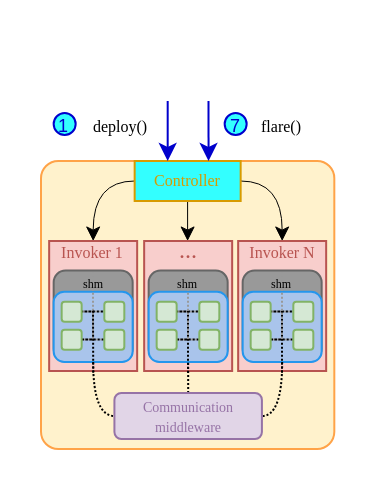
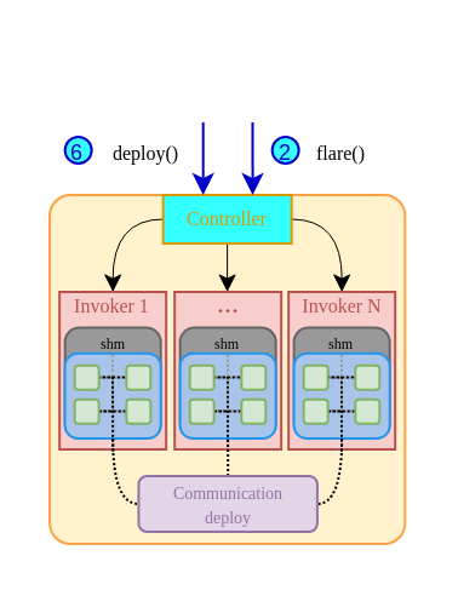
  <mxCell id="0" />
  <mxCell id="1" parent="0" />
  <mxCell id="2" value="&lt;font style=&quot;font-size: 8px;&quot; data-font-src=&quot;https://fonts.googleapis.com/css?family=Linux+Libertine&quot; face=&quot;Linux Libertine&quot;&gt;deploy()&lt;/font&gt;" style="text;html=1;align=center;verticalAlign=middle;whiteSpace=wrap;rounded=0;" parent="1" vertex="1"><mxGeometry x="29.66" y="47" width="60" height="30" as="geometry" /></mxCell>
  <mxCell id="3" value="&lt;font style=&quot;font-size: 8px;&quot; data-font-src=&quot;https://fonts.googleapis.com/css?family=Linux+Libertine&quot; face=&quot;Linux Libertine&quot;&gt;flare()&lt;/font&gt;" style="text;html=1;align=center;verticalAlign=middle;whiteSpace=wrap;rounded=0;" parent="1" vertex="1"><mxGeometry x="116.08" y="46.5" width="49" height="30" as="geometry" /></mxCell>
  <mxCell id="4" value="" style="rounded=1;whiteSpace=wrap;html=1;fontColor=default;fillColor=#FFF2CC;arcSize=6;fillStyle=auto;strokeColor=#ffa348;" parent="1" vertex="1"><mxGeometry y="80" width="146.66" height="144" as="geometry" x="20" /></mxCell>
  <mxCell id="5" value="&lt;div style=&quot;font-size: 8px;&quot; align=&quot;center&quot;&gt;&lt;font style=&quot;font-size: 8px;&quot;&gt;Invoker 1&lt;/font&gt;&lt;/div&gt;&lt;div style=&quot;font-size: 8px;&quot; align=&quot;center&quot;&gt;&lt;font style=&quot;font-size: 8px;&quot;&gt;&lt;br&gt;&lt;/font&gt;&lt;/div&gt;&lt;div style=&quot;font-size: 9px;&quot; align=&quot;center&quot;&gt;&lt;font style=&quot;font-size: 9px;&quot;&gt;&lt;br&gt;&lt;/font&gt;&lt;/div&gt;&lt;div style=&quot;font-size: 9px;&quot; align=&quot;center&quot;&gt;&lt;font style=&quot;font-size: 9px;&quot;&gt;&lt;br&gt;&lt;/font&gt;&lt;/div&gt;&lt;div style=&quot;font-size: 9px;&quot; align=&quot;center&quot;&gt;&lt;font style=&quot;font-size: 9px;&quot;&gt;&lt;br&gt;&lt;/font&gt;&lt;/div&gt;&lt;div style=&quot;font-size: 9px;&quot; align=&quot;center&quot;&gt;&lt;font style=&quot;font-size: 9px;&quot;&gt;&lt;br&gt;&lt;/font&gt;&lt;/div&gt;" style="rounded=0;whiteSpace=wrap;html=1;fillColor=#f8cecc;strokeColor=#b85450;fontFamily=Linux Libertine;fontSource=https%3A%2F%2Ffonts.googleapis.com%2Fcss%3Ffamily%3DLinux%2BLibertine;align=center;fontColor=#B85450;direction=north;" parent="1" vertex="1"><mxGeometry x="24.08" y="120" width="44" height="65" as="geometry" /></mxCell>
  <mxCell id="6" value="" style="shape=image;verticalLabelPosition=bottom;labelBackgroundColor=default;verticalAlign=top;aspect=fixed;imageAspect=0;image=https://cdn-icons-png.flaticon.com/512/4703/4703650.png;" parent="1" vertex="1"><mxGeometry x="78.33" width="30" height="30" as="geometry" y="20" /></mxCell>
  <mxCell id="7" value="" style="rounded=1;whiteSpace=wrap;html=1;strokeColor=#666666;fillColor=#999999;direction=south;" parent="1" vertex="1"><mxGeometry x="26.33" y="134.74" width="39.5" height="45.09" as="geometry" /></mxCell>
  <mxCell id="8" style="edgeStyle=orthogonalEdgeStyle;rounded=0;orthogonalLoop=1;jettySize=auto;html=1;entryX=1;entryY=0.5;entryDx=0;entryDy=0;curved=1;strokeWidth=0.5;" parent="1" source="11" target="23" edge="1"><mxGeometry relative="1" as="geometry"><mxPoint x="139.33" y="130.17" as="targetPoint" /><Array as="points"><mxPoint x="140.33" y="90" /></Array></mxGeometry></mxCell>
  <mxCell id="9" style="edgeStyle=orthogonalEdgeStyle;rounded=0;orthogonalLoop=1;jettySize=auto;html=1;entryX=1;entryY=0.5;entryDx=0;entryDy=0;strokeWidth=0.5;" parent="1" source="11" target="37" edge="1"><mxGeometry relative="1" as="geometry"><mxPoint x="93.33" y="130" as="targetPoint" /></mxGeometry></mxCell>
  <mxCell id="10" style="edgeStyle=orthogonalEdgeStyle;rounded=0;orthogonalLoop=1;jettySize=auto;html=1;entryX=1;entryY=0.5;entryDx=0;entryDy=0;curved=1;exitX=0;exitY=0.5;exitDx=0;exitDy=0;strokeWidth=0.5;" parent="1" source="11" target="5" edge="1"><mxGeometry relative="1" as="geometry"><Array as="points"><mxPoint x="46.33" y="90" /></Array></mxGeometry></mxCell>
  <mxCell id="11" value="&lt;div style=&quot;font-size: 8px;&quot; align=&quot;center&quot;&gt;&lt;font color=&quot;#d79b00&quot; style=&quot;font-size: 8px;&quot;&gt;Controller&lt;/font&gt;&lt;/div&gt;" style="rounded=0;whiteSpace=wrap;html=1;fillColor=#33ffff;strokeColor=#d79b00;align=center;fontFamily=Linux Libertine;fontSource=https%3A%2F%2Ffonts.googleapis.com%2Fcss%3Ffamily%3DLinux%2BLibertine;" parent="1" vertex="1"><mxGeometry x="66.83" y="80" width="53" height="20" as="geometry" /></mxCell>
  <mxCell id="12" value="" style="rounded=1;whiteSpace=wrap;html=1;strokeColor=#2496ED;fillColor=#A9C4EB;direction=south;" parent="1" vertex="1"><mxGeometry x="26.33" y="145.41" width="39.5" height="35.09" as="geometry" /></mxCell>
  <mxCell id="13" value="" style="endArrow=none;html=1;rounded=0;strokeColor=#999999;curved=0;dashed=1;dashPattern=1 1;" parent="1" edge="1"><mxGeometry width="50" height="50" relative="1" as="geometry"><mxPoint x="46" y="168.83" as="sourcePoint" /><mxPoint x="46" y="135.74" as="targetPoint" /></mxGeometry></mxCell>
  <mxCell id="14" value="" style="endArrow=none;html=1;rounded=1;strokeColor=#999999;dashed=1;dashPattern=1 1;curved=0;" parent="1" edge="1"><mxGeometry width="50" height="50" relative="1" as="geometry"><mxPoint x="46.08" y="155.31" as="sourcePoint" /><mxPoint x="56.08" y="155.31" as="targetPoint" /><Array as="points"><mxPoint x="36.08" y="155.31" /></Array></mxGeometry></mxCell>
  <mxCell id="15" value="" style="endArrow=none;html=1;rounded=1;strokeColor=#999999;dashed=1;dashPattern=1 1;curved=0;" parent="1" edge="1"><mxGeometry width="50" height="50" relative="1" as="geometry"><mxPoint x="46.66" y="169.25" as="sourcePoint" /><mxPoint x="56.66" y="169.25" as="targetPoint" /><Array as="points"><mxPoint x="36.66" y="169.25" /></Array></mxGeometry></mxCell>
  <mxCell id="16" value="&lt;font style=&quot;font-size: 6px;&quot; data-font-src=&quot;https://fonts.googleapis.com/css?family=Linux+Libertine&quot; face=&quot;Linux Libertine&quot;&gt;shm&lt;/font&gt;" style="text;html=1;align=center;verticalAlign=middle;whiteSpace=wrap;rounded=0;" parent="1" vertex="1"><mxGeometry x="35.5" y="134.74" width="21.16" height="10" as="geometry" /></mxCell>
  <mxCell id="17" value="" style="endArrow=none;html=1;rounded=1;strokeColor=#000000;dashed=1;dashPattern=1 1;curved=0;" parent="1" edge="1"><mxGeometry width="50" height="50" relative="1" as="geometry"><mxPoint x="45.08" y="155.31" as="sourcePoint" /><mxPoint x="55.08" y="155.31" as="targetPoint" /><Array as="points"><mxPoint x="35.08" y="155.31" /></Array></mxGeometry></mxCell>
  <mxCell id="18" value="" style="rounded=1;whiteSpace=wrap;html=1;fillColor=#d5e8d4;strokeColor=#82b366;" parent="1" vertex="1"><mxGeometry x="30.33" y="150.41" width="10" height="10" as="geometry" /></mxCell>
  <mxCell id="19" value="" style="rounded=1;whiteSpace=wrap;html=1;fillColor=#d5e8d4;strokeColor=#82b366;" parent="1" vertex="1"><mxGeometry x="51.66" y="150.41" width="10" height="10" as="geometry" /></mxCell>
  <mxCell id="20" value="" style="endArrow=none;html=1;rounded=1;strokeColor=#000000;dashed=1;dashPattern=1 1;curved=0;" parent="1" edge="1"><mxGeometry width="50" height="50" relative="1" as="geometry"><mxPoint x="45.5" y="169.25" as="sourcePoint" /><mxPoint x="55.5" y="169.25" as="targetPoint" /><Array as="points"><mxPoint x="35.5" y="169.25" /></Array></mxGeometry></mxCell>
  <mxCell id="21" value="" style="rounded=1;whiteSpace=wrap;html=1;fillColor=#d5e8d4;strokeColor=#82b366;" parent="1" vertex="1"><mxGeometry x="30.33" y="164.33" width="10" height="10" as="geometry" /></mxCell>
  <mxCell id="22" value="" style="rounded=1;whiteSpace=wrap;html=1;fillColor=#d5e8d4;strokeColor=#82b366;" parent="1" vertex="1"><mxGeometry x="51.66" y="164.33" width="10" height="10" as="geometry" /></mxCell>
  <mxCell id="23" value="&lt;div style=&quot;font-size: 8px;&quot; align=&quot;center&quot;&gt;&lt;font style=&quot;font-size: 8px;&quot;&gt;Invoker N&lt;br&gt;&lt;/font&gt;&lt;/div&gt;&lt;div style=&quot;font-size: 8px;&quot; align=&quot;center&quot;&gt;&lt;font style=&quot;font-size: 8px;&quot;&gt;&lt;br&gt;&lt;/font&gt;&lt;/div&gt;&lt;div style=&quot;font-size: 9px;&quot; align=&quot;center&quot;&gt;&lt;font style=&quot;font-size: 9px;&quot;&gt;&lt;br&gt;&lt;/font&gt;&lt;/div&gt;&lt;div style=&quot;font-size: 9px;&quot; align=&quot;center&quot;&gt;&lt;font style=&quot;font-size: 9px;&quot;&gt;&lt;br&gt;&lt;/font&gt;&lt;/div&gt;&lt;div style=&quot;font-size: 9px;&quot; align=&quot;center&quot;&gt;&lt;font style=&quot;font-size: 9px;&quot;&gt;&lt;br&gt;&lt;/font&gt;&lt;/div&gt;&lt;div style=&quot;font-size: 9px;&quot; align=&quot;center&quot;&gt;&lt;font style=&quot;font-size: 9px;&quot;&gt;&lt;br&gt;&lt;/font&gt;&lt;/div&gt;" style="rounded=0;whiteSpace=wrap;html=1;fillColor=#f8cecc;strokeColor=#b85450;fontFamily=Linux Libertine;fontSource=https%3A%2F%2Ffonts.googleapis.com%2Fcss%3Ffamily%3DLinux%2BLibertine;align=center;fontColor=#B85450;direction=north;" parent="1" vertex="1"><mxGeometry x="118.58" y="120" width="44" height="65" as="geometry" /></mxCell>
  <mxCell id="24" value="" style="rounded=1;whiteSpace=wrap;html=1;strokeColor=#666666;fillColor=#999999;direction=south;" parent="1" vertex="1"><mxGeometry x="120.83" y="134.74" width="39.5" height="45.09" as="geometry" /></mxCell>
  <mxCell id="25" value="" style="rounded=1;whiteSpace=wrap;html=1;strokeColor=#2496ED;fillColor=#A9C4EB;direction=south;" parent="1" vertex="1"><mxGeometry x="120.83" y="145.41" width="39.5" height="35.09" as="geometry" /></mxCell>
  <mxCell id="26" value="" style="endArrow=none;html=1;rounded=1;strokeColor=#999999;dashed=1;dashPattern=1 1;curved=0;" parent="1" edge="1"><mxGeometry width="50" height="50" relative="1" as="geometry"><mxPoint x="140.58" y="155.31" as="sourcePoint" /><mxPoint x="150.58" y="155.31" as="targetPoint" /><Array as="points"><mxPoint x="130.58" y="155.31" /></Array></mxGeometry></mxCell>
  <mxCell id="27" value="" style="endArrow=none;html=1;rounded=1;strokeColor=#999999;dashed=1;dashPattern=1 1;curved=0;" parent="1" edge="1"><mxGeometry width="50" height="50" relative="1" as="geometry"><mxPoint x="141.16" y="169.25" as="sourcePoint" /><mxPoint x="151.16" y="169.25" as="targetPoint" /><Array as="points"><mxPoint x="131.16" y="169.25" /></Array></mxGeometry></mxCell>
  <mxCell id="28" value="" style="endArrow=none;html=1;rounded=0;strokeColor=#000000;curved=0;dashed=1;dashPattern=1 1;" parent="1" edge="1"><mxGeometry width="50" height="50" relative="1" as="geometry"><mxPoint x="140.5" y="187.83" as="sourcePoint" /><mxPoint x="140.5" y="154.74" as="targetPoint" /></mxGeometry></mxCell>
  <mxCell id="29" value="" style="endArrow=none;html=1;rounded=1;strokeColor=#000000;dashed=1;dashPattern=1 1;curved=0;" parent="1" edge="1"><mxGeometry width="50" height="50" relative="1" as="geometry"><mxPoint x="139.58" y="155.31" as="sourcePoint" /><mxPoint x="149.58" y="155.31" as="targetPoint" /><Array as="points"><mxPoint x="129.58" y="155.31" /></Array></mxGeometry></mxCell>
  <mxCell id="30" value="" style="rounded=1;whiteSpace=wrap;html=1;fillColor=#d5e8d4;strokeColor=#82b366;" parent="1" vertex="1"><mxGeometry x="124.83" y="150.41" width="10" height="10" as="geometry" /></mxCell>
  <mxCell id="31" value="" style="rounded=1;whiteSpace=wrap;html=1;fillColor=#d5e8d4;strokeColor=#82b366;" parent="1" vertex="1"><mxGeometry x="146.16" y="150.41" width="10" height="10" as="geometry" /></mxCell>
  <mxCell id="32" value="" style="endArrow=none;html=1;rounded=1;strokeColor=#000000;dashed=1;dashPattern=1 1;curved=0;" parent="1" edge="1"><mxGeometry width="50" height="50" relative="1" as="geometry"><mxPoint x="140" y="169.25" as="sourcePoint" /><mxPoint x="150" y="169.25" as="targetPoint" /><Array as="points"><mxPoint x="130" y="169.25" /></Array></mxGeometry></mxCell>
  <mxCell id="33" value="" style="rounded=1;whiteSpace=wrap;html=1;fillColor=#d5e8d4;strokeColor=#82b366;" parent="1" vertex="1"><mxGeometry x="124.83" y="164.33" width="10" height="10" as="geometry" /></mxCell>
  <mxCell id="34" value="" style="rounded=1;whiteSpace=wrap;html=1;fillColor=#d5e8d4;strokeColor=#82b366;" parent="1" vertex="1"><mxGeometry x="146.16" y="164.33" width="10" height="10" as="geometry" /></mxCell>
  <mxCell id="35" value="" style="endArrow=none;html=1;rounded=0;strokeColor=#000000;curved=0;dashed=1;dashPattern=1 1;" parent="1" edge="1"><mxGeometry width="50" height="50" relative="1" as="geometry"><mxPoint x="46.13" y="189.83" as="sourcePoint" /><mxPoint x="46" y="154.74" as="targetPoint" /></mxGeometry></mxCell>
  <mxCell id="36" value="" style="endArrow=none;html=1;rounded=0;strokeColor=#999999;curved=0;dashed=1;dashPattern=1 1;" parent="1" edge="1"><mxGeometry width="50" height="50" relative="1" as="geometry"><mxPoint x="140.5" y="168.83" as="sourcePoint" /><mxPoint x="140.5" y="135.74" as="targetPoint" /></mxGeometry></mxCell>
  <mxCell id="37" value="...&lt;br&gt;&lt;br&gt;&lt;br&gt;&lt;div&gt;&lt;br&gt;&lt;/div&gt;&lt;div&gt;&lt;br&gt;&lt;/div&gt;" style="rounded=0;whiteSpace=wrap;html=1;fillColor=#f8cecc;strokeColor=#b85450;fontFamily=Linux Libertine;fontSource=https%3A%2F%2Ffonts.googleapis.com%2Fcss%3Ffamily%3DLinux%2BLibertine;align=center;fontColor=#B85450;direction=north;" parent="1" vertex="1"><mxGeometry x="71.58" y="120" width="44" height="65" as="geometry" /></mxCell>
  <mxCell id="38" value="" style="rounded=1;whiteSpace=wrap;html=1;strokeColor=#666666;fillColor=#999999;direction=south;" parent="1" vertex="1"><mxGeometry x="73.83" y="134.74" width="39.5" height="45.09" as="geometry" /></mxCell>
  <mxCell id="39" value="" style="rounded=1;whiteSpace=wrap;html=1;strokeColor=#2496ED;fillColor=#A9C4EB;direction=south;" parent="1" vertex="1"><mxGeometry x="73.83" y="145.41" width="39.5" height="35.09" as="geometry" /></mxCell>
  <mxCell id="40" value="" style="endArrow=none;html=1;rounded=1;strokeColor=#999999;dashed=1;dashPattern=1 1;curved=0;" parent="1" edge="1"><mxGeometry width="50" height="50" relative="1" as="geometry"><mxPoint x="93.58" y="155.31" as="sourcePoint" /><mxPoint x="103.58" y="155.31" as="targetPoint" /><Array as="points"><mxPoint x="83.58" y="155.31" /></Array></mxGeometry></mxCell>
  <mxCell id="41" value="" style="endArrow=none;html=1;rounded=1;strokeColor=#999999;dashed=1;dashPattern=1 1;curved=0;" parent="1" edge="1"><mxGeometry width="50" height="50" relative="1" as="geometry"><mxPoint x="94.16" y="169.25" as="sourcePoint" /><mxPoint x="104.16" y="169.25" as="targetPoint" /><Array as="points"><mxPoint x="84.16" y="169.25" /></Array></mxGeometry></mxCell>
  <mxCell id="42" value="" style="endArrow=none;html=1;rounded=0;strokeColor=#000000;curved=0;dashed=1;dashPattern=1 1;" parent="1" edge="1"><mxGeometry width="50" height="50" relative="1" as="geometry"><mxPoint x="93.5" y="187.83" as="sourcePoint" /><mxPoint x="93.5" y="154.74" as="targetPoint" /></mxGeometry></mxCell>
  <mxCell id="43" value="" style="endArrow=none;html=1;rounded=1;strokeColor=#000000;dashed=1;dashPattern=1 1;curved=0;" parent="1" edge="1"><mxGeometry width="50" height="50" relative="1" as="geometry"><mxPoint x="92.58" y="155.31" as="sourcePoint" /><mxPoint x="102.58" y="155.31" as="targetPoint" /><Array as="points"><mxPoint x="82.58" y="155.31" /></Array></mxGeometry></mxCell>
  <mxCell id="44" value="" style="rounded=1;whiteSpace=wrap;html=1;fillColor=#d5e8d4;strokeColor=#82b366;" parent="1" vertex="1"><mxGeometry x="77.83" y="150.41" width="10" height="10" as="geometry" /></mxCell>
  <mxCell id="45" value="" style="rounded=1;whiteSpace=wrap;html=1;fillColor=#d5e8d4;strokeColor=#82b366;" parent="1" vertex="1"><mxGeometry x="99.16" y="150.41" width="10" height="10" as="geometry" /></mxCell>
  <mxCell id="46" value="" style="endArrow=none;html=1;rounded=1;strokeColor=#000000;dashed=1;dashPattern=1 1;curved=0;" parent="1" edge="1"><mxGeometry width="50" height="50" relative="1" as="geometry"><mxPoint x="93" y="169.25" as="sourcePoint" /><mxPoint x="103" y="169.25" as="targetPoint" /><Array as="points"><mxPoint x="83" y="169.25" /></Array></mxGeometry></mxCell>
  <mxCell id="47" value="" style="rounded=1;whiteSpace=wrap;html=1;fillColor=#d5e8d4;strokeColor=#82b366;" parent="1" vertex="1"><mxGeometry x="77.83" y="164.33" width="10" height="10" as="geometry" /></mxCell>
  <mxCell id="48" value="" style="rounded=1;whiteSpace=wrap;html=1;fillColor=#d5e8d4;strokeColor=#82b366;" parent="1" vertex="1"><mxGeometry x="99.16" y="164.33" width="10" height="10" as="geometry" /></mxCell>
  <mxCell id="49" value="" style="endArrow=none;html=1;rounded=0;strokeColor=#999999;curved=0;dashed=1;dashPattern=1 1;" parent="1" edge="1"><mxGeometry width="50" height="50" relative="1" as="geometry"><mxPoint x="93.5" y="168.83" as="sourcePoint" /><mxPoint x="93.5" y="135.74" as="targetPoint" /></mxGeometry></mxCell>
  <mxCell id="50" value="" style="rounded=0;whiteSpace=wrap;html=1;strokeColor=none;fillColor=#fff2cc;" parent="1" vertex="1"><mxGeometry x="35.5" y="186" width="26" height="10" as="geometry" /></mxCell>
  <mxCell id="51" style="edgeStyle=orthogonalEdgeStyle;rounded=0;orthogonalLoop=1;jettySize=auto;html=1;entryX=0;entryY=0.5;entryDx=0;entryDy=0;curved=1;startArrow=none;startFill=0;exitX=1;exitY=0.5;exitDx=0;exitDy=0;strokeWidth=1;endArrow=none;endFill=0;dashed=1;dashPattern=1 1;" parent="1" source="12" target="60" edge="1"><mxGeometry relative="1" as="geometry"><mxPoint x="72.96" y="214" as="targetPoint" /><Array as="points"><mxPoint x="46" y="208" /><mxPoint x="57" y="208" /></Array></mxGeometry></mxCell>
  <mxCell id="52" value="" style="rounded=0;whiteSpace=wrap;html=1;strokeColor=none;fillColor=#fff2cc;" parent="1" vertex="1"><mxGeometry x="85" y="186" width="26" height="10" as="geometry" /></mxCell>
  <mxCell id="53" style="edgeStyle=orthogonalEdgeStyle;rounded=0;orthogonalLoop=1;jettySize=auto;html=1;entryX=1;entryY=0.5;entryDx=0;entryDy=0;startArrow=none;startFill=0;strokeWidth=1;endArrow=none;endFill=0;dashed=1;dashPattern=1 1;strokeColor=#000000;exitX=0.5;exitY=0;exitDx=0;exitDy=0;" parent="1" source="60" target="39" edge="1"><mxGeometry relative="1" as="geometry"><mxPoint x="94.58" y="179.83" as="targetPoint" /><mxPoint x="93.58" y="199.83" as="sourcePoint" /><Array as="points"><mxPoint x="93.33" y="196" /></Array></mxGeometry></mxCell>
  <mxCell id="54" value="" style="rounded=0;whiteSpace=wrap;html=1;strokeColor=none;fillColor=#fff2cc;" parent="1" vertex="1"><mxGeometry x="127.58" y="186" width="26" height="10" as="geometry" /></mxCell>
  <mxCell id="55" style="edgeStyle=orthogonalEdgeStyle;rounded=0;orthogonalLoop=1;jettySize=auto;html=1;entryX=1;entryY=0.5;entryDx=0;entryDy=0;curved=1;startArrow=none;startFill=0;strokeWidth=1;exitX=1;exitY=0.5;exitDx=0;exitDy=0;endArrow=none;endFill=0;dashed=1;dashPattern=1 1;" parent="1" source="25" target="60" edge="1"><mxGeometry relative="1" as="geometry"><mxPoint x="139.33" y="190" as="sourcePoint" /><mxPoint x="114.21" y="214" as="targetPoint" /><Array as="points"><mxPoint x="141" y="208" /><mxPoint x="130" y="208" /></Array></mxGeometry></mxCell>
  <mxCell id="56" value="&lt;font style=&quot;font-size: 6px;&quot; data-font-src=&quot;https://fonts.googleapis.com/css?family=Linux+Libertine&quot; face=&quot;Linux Libertine&quot;&gt;shm&lt;/font&gt;" style="text;html=1;align=center;verticalAlign=middle;whiteSpace=wrap;rounded=0;" parent="1" vertex="1"><mxGeometry x="83" y="134.74" width="21.16" height="10" as="geometry" /></mxCell>
  <mxCell id="57" value="&lt;font style=&quot;font-size: 6px;&quot; data-font-src=&quot;https://fonts.googleapis.com/css?family=Linux+Libertine&quot; face=&quot;Linux Libertine&quot;&gt;shm&lt;/font&gt;" style="text;html=1;align=center;verticalAlign=middle;whiteSpace=wrap;rounded=0;" parent="1" vertex="1"><mxGeometry x="130" y="134.74" width="21.16" height="10" as="geometry" /></mxCell>
  <mxCell id="58" value="" style="endArrow=classic;html=1;rounded=0;entryX=0.387;entryY=0;entryDx=0;entryDy=0;entryPerimeter=0;strokeColor=#0000CC;" parent="1" edge="1"><mxGeometry width="50" height="50" relative="1" as="geometry"><mxPoint x="83.33" y="50" as="sourcePoint" /><mxPoint x="83.341" y="80" as="targetPoint" /></mxGeometry></mxCell>
  <mxCell id="59" value="" style="endArrow=classic;html=1;rounded=0;entryX=0.387;entryY=0;entryDx=0;entryDy=0;entryPerimeter=0;strokeColor=#0000CC;" parent="1" edge="1"><mxGeometry width="50" height="50" relative="1" as="geometry"><mxPoint x="103.76" y="50" as="sourcePoint" /><mxPoint x="103.771" y="80" as="targetPoint" /></mxGeometry></mxCell>
  <mxCell id="60" value="" style="rounded=1;whiteSpace=wrap;html=1;fillColor=#e1d5e7;strokeColor=#9673a6;" parent="1" vertex="1"><mxGeometry x="56.71" y="196" width="73.75" height="23" as="geometry" /></mxCell>
  <mxCell id="61" value="" style="ellipse;whiteSpace=wrap;html=1;aspect=fixed;fillColor=#33FFFF;strokeColor=#0000CC;" parent="1" vertex="1"><mxGeometry x="26.33" y="56" width="11" height="11" as="geometry" /></mxCell>
- <mxCell id="62" value="&lt;font style=&quot;font-size: 9px;&quot; color=&quot;#0000cc&quot;&gt;1&lt;/font&gt;" style="text;whiteSpace=wrap;html=1;" parent="1" vertex="1"><mxGeometry x="27.33" y="48" width="11" height="20" as="geometry" /></mxCell>
+ <mxCell id="62" value="&lt;font style=&quot;font-size: 9px;&quot; color=&quot;#0000cc&quot;&gt;6&lt;/font&gt;" style="text;whiteSpace=wrap;html=1;" parent="1" vertex="1"><mxGeometry x="27.33" y="48" width="11" height="20" as="geometry" /></mxCell>
  <mxCell id="63" value="" style="ellipse;whiteSpace=wrap;html=1;aspect=fixed;fillColor=#33FFFF;strokeColor=#0000CC;" parent="1" vertex="1"><mxGeometry x="111.83" y="56" width="11" height="11" as="geometry" /></mxCell>
- <mxCell id="64" value="&lt;font style=&quot;font-size: 9px;&quot; color=&quot;#0000cc&quot;&gt;7&lt;/font&gt;" style="text;whiteSpace=wrap;html=1;" parent="1" vertex="1"><mxGeometry x="112.83" y="48" width="11" height="20" as="geometry" /></mxCell>
+ <mxCell id="64" value="&lt;font style=&quot;font-size: 9px;&quot; color=&quot;#0000cc&quot;&gt;2&lt;/font&gt;" style="text;whiteSpace=wrap;html=1;" parent="1" vertex="1"><mxGeometry x="112.83" y="48" width="11" height="20" as="geometry" /></mxCell>
  <mxCell id="65" value="&lt;font color=&quot;#9673a6&quot; style=&quot;font-size: 7px;&quot;&gt;&lt;font style=&quot;font-size: 7px;&quot; data-font-src=&quot;https://fonts.googleapis.com/css?family=Linux+Libertine&quot; face=&quot;Linux Libertine&quot;&gt;Communication&lt;br&gt;&lt;br&gt;&lt;/font&gt;&lt;/font&gt;" style="text;whiteSpace=wrap;html=1;align=center;" parent="1" vertex="1"><mxGeometry x="63.59" y="188" width="60" height="20" as="geometry" /></mxCell>
- <mxCell id="66" value="&lt;font style=&quot;font-size: 7px;&quot; color=&quot;#9673a6&quot;&gt;&lt;font face=&quot;Linux Libertine&quot; data-font-src=&quot;https://fonts.googleapis.com/css?family=Linux+Libertine&quot; style=&quot;font-size: 7px;&quot;&gt;middleware&lt;/font&gt;&lt;/font&gt;" style="text;whiteSpace=wrap;html=1;align=center;" parent="1" vertex="1"><mxGeometry x="68.59" y="198" width="50" height="10" as="geometry" /></mxCell>
+ <mxCell id="66" value="&lt;font style=&quot;font-size: 7px;&quot; color=&quot;#9673a6&quot;&gt;&lt;font face=&quot;Linux Libertine&quot; data-font-src=&quot;https://fonts.googleapis.com/css?family=Linux+Libertine&quot; style=&quot;font-size: 7px;&quot;&gt;deploy&lt;/font&gt;&lt;/font&gt;" style="text;whiteSpace=wrap;html=1;align=center;" parent="1" vertex="1"><mxGeometry x="68.59" y="198" width="50" height="10" as="geometry" /></mxCell>
